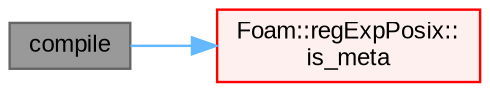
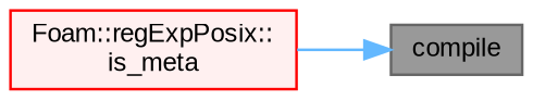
  digraph {
    rankdir=LR
    fontname="Liberation Sans"
    node [fontname="Liberation Sans" fontsize=10 shape=box style=filled]
    n1 [color=gray40 fillcolor=grey60 fontcolor=black height=0.2 label=compile width=0.4]
    n2 [color=red fillcolor="#FFF0F0" height=0.2 label="Foam::regExpPosix::\lis_meta" width=0.4]
-   n1 -> n2 [color=steelblue1 fontname="Liberation Sans" fontsize=10 labelfontname=Helvetica labelfontsize=10 style=solid]
+   n2 -> n1 [color=steelblue1 fontname="Liberation Sans" fontsize=10 labelfontname=Helvetica labelfontsize=10 style=solid]
  }
